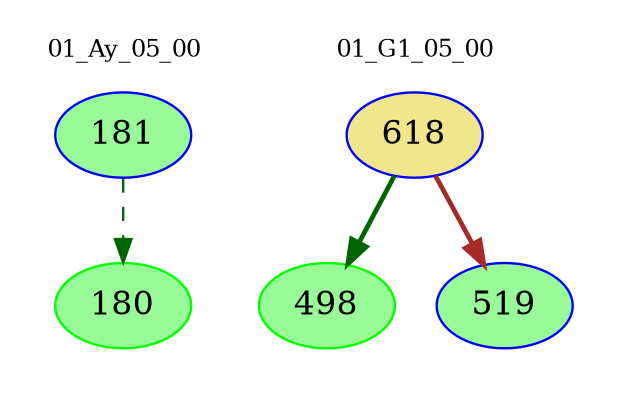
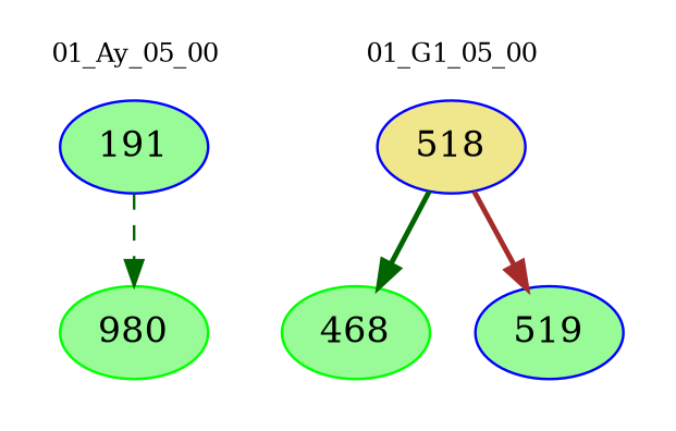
  digraph {
    node [color=blue fillcolor=palegreen style=filled]
    edge [color=darkgreen style=bold]
-   n1 [label=181]
-   n2 [color=green label=180]
-   n3 [fillcolor=khaki label=618]
-   n4 [color=green label=498]
+   n1 [label=191]
+   n2 [color=green label=980]
+   n3 [fillcolor=khaki label=518]
+   n4 [color=green label=468]
    n5 [label=519]
    subgraph cluster_1 {
      color=white
      fontsize=10
      label="01_Ay_05_00"
      n1
      n2
    }
    subgraph cluster_2 {
      color=white
      fontsize=10
      label="01_G1_05_00"
      n3
      n4
      n5
    }
    n1 -> n2 [style=dashed]
    n3 -> n4
    n3 -> n5 [color=brown]
  }
